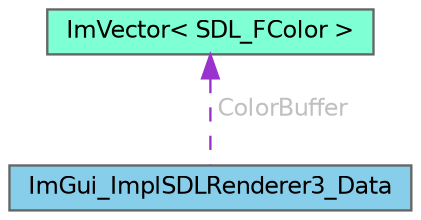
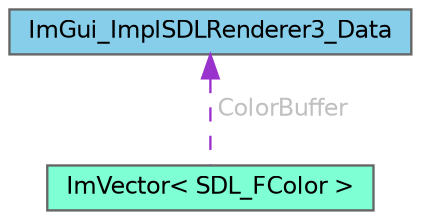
  digraph {
    node [color=gray40 fontname=Helvetica fontsize=10 shape=box style=filled]
    n1 [fillcolor=skyblue fontcolor=black height=0.2 label=ImGui_ImplSDLRenderer3_Data width=0.4]
    n2 [fillcolor=aquamarine height=0.2 label="ImVector\< SDL_FColor \>" width=0.4]
-   n2 -> n1 [color=darkorchid3 dir=back fontcolor=grey fontname=Helvetica fontsize=10 label=" ColorBuffer" labelfontname=Helvetica labelfontsize=10 style=dashed]
+   n1 -> n2 [color=darkorchid3 dir=back fontcolor=grey fontname=Helvetica fontsize=10 label=" ColorBuffer" labelfontname=Helvetica labelfontsize=10 style=dashed]
  }
